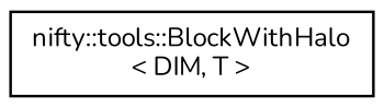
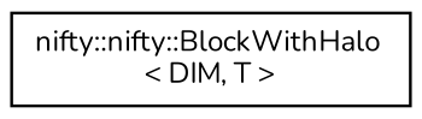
  digraph {
    rankdir=LR
    fontname=Nunito
-   n1 [color=black fillcolor=white fontname=Nunito fontsize=10 height=0.2 label="nifty::tools::BlockWithHalo\l\< DIM, T \>" shape=record style=filled width=0.4]
+   n1 [color=black fillcolor=white fontname=Nunito fontsize=10 height=0.2 label="nifty::nifty::BlockWithHalo\l\< DIM, T \>" shape=record style=filled width=0.4]
  }
